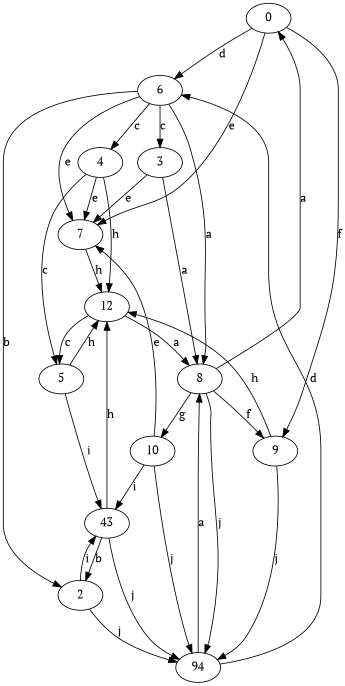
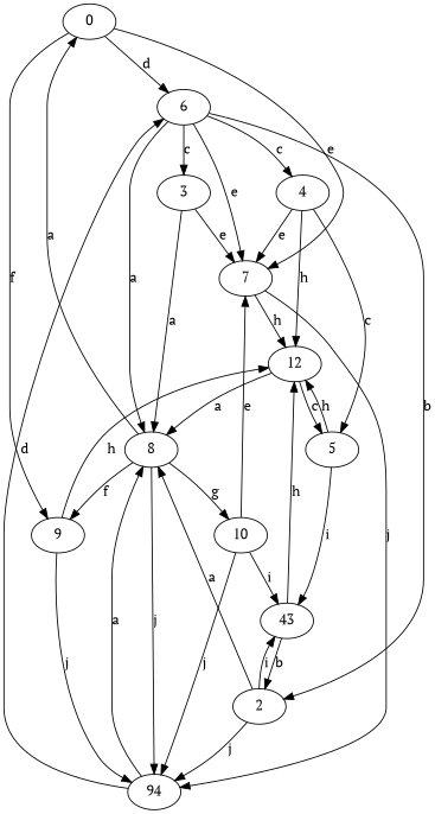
  strict digraph {
    fontname="PT Serif"
    node [fontname="PT Serif"]
    edge [fontname="PT Serif"]
    0
    6
    7
    9
    n5 [label=8]
    2
    3
    4
    12
    n10 [label=94]
    10
    n12 [label=43]
    5
    0 -> 6 [label=d]
    0 -> 7 [label=e]
    0 -> 9 [label=f]
    6 -> 7 [label=e]
    6 -> n5 [label=a]
    6 -> 2 [label=b]
    6 -> 3 [label=c]
    6 -> 4 [label=c]
    7 -> 12 [label=h]
    9 -> 12 [label=h]
    9 -> n10 [label=j]
    n5 -> 0 [label=a]
    n5 -> 9 [label=f]
    n5 -> n10 [label=j]
    n5 -> 10 [label=g]
+   2 -> n5 [label=a]
    2 -> n10 [label=j]
    2 -> n12 [label=i]
    3 -> 7 [label=e]
    3 -> n5 [label=a]
    4 -> 7 [label=e]
    4 -> 12 [label=h]
    4 -> 5 [label=c]
    12 -> n5 [label=a]
    12 -> 5 [label=c]
    n10 -> 6 [label=d]
    n10 -> n5 [label=a]
    10 -> 7 [label=e]
    10 -> n10 [label=j]
    10 -> n12 [label=i]
    n12 -> 2 [label=b]
    n12 -> 12 [label=h]
-   n12 -> n10 [label=j]
+   7 -> n10 [label=j]
    5 -> 12 [label=h]
    5 -> n12 [label=i]
  }
